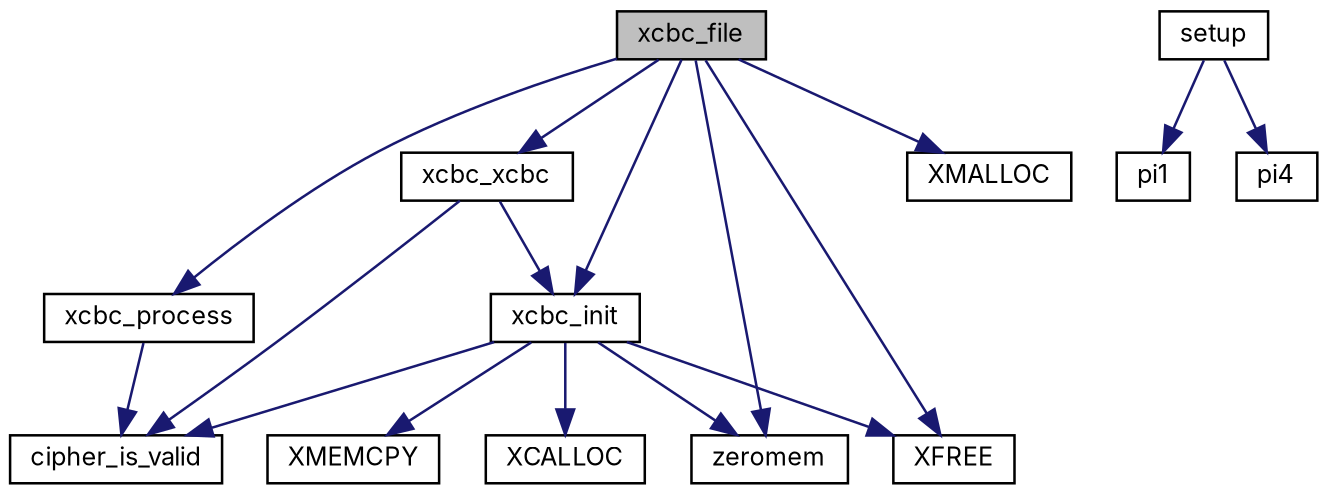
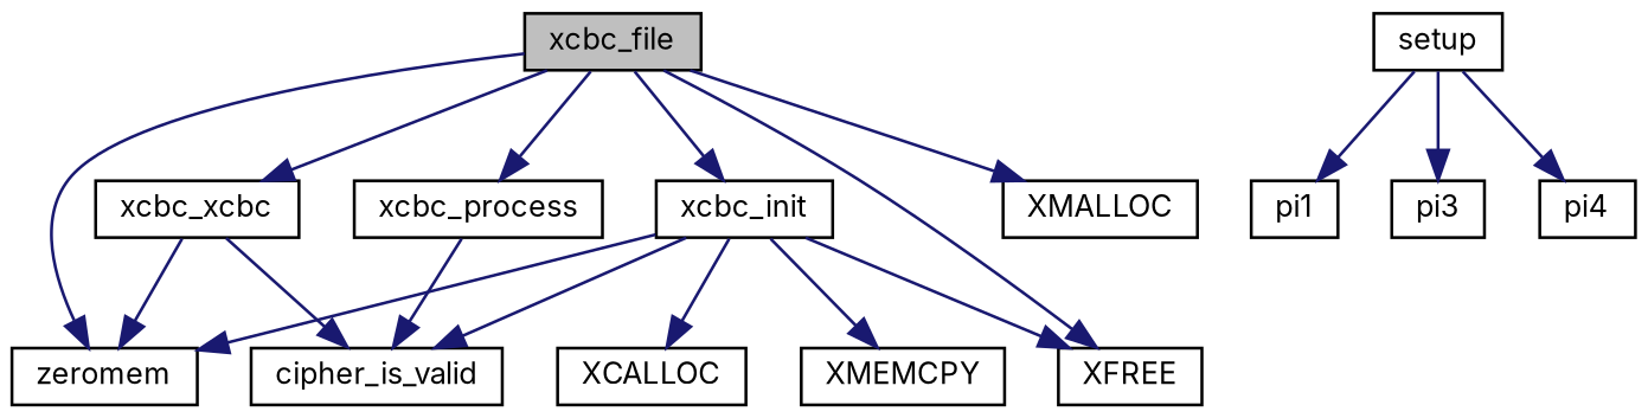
  digraph {
    fontname=Inter
    rankdir=TB
    node [color=black fillcolor=white fontname=Inter fontsize=10 shape=record style=filled]
    edge [color=midnightblue fontname=Inter fontsize=10 labelfontname=Helvetica labelfontsize=10 style=solid]
    n1 [fillcolor=grey75 fontcolor=black height=0.2 label=xcbc_file width=0.4]
    n2 [height=0.2 label=xcbc_xcbc width=0.4]
    n3 [height=0.2 label=zeromem width=0.4]
    n4 [height=0.2 label=xcbc_init width=0.4]
    n5 [height=0.2 label=XFREE width=0.4]
    n6 [height=0.2 label=xcbc_process width=0.4]
    n7 [height=0.2 label=XMALLOC width=0.4]
    n8 [height=0.2 label=cipher_is_valid width=0.4]
    n9 [height=0.2 label=XMEMCPY width=0.4]
    n10 [height=0.2 label=XCALLOC width=0.4]
    n11 [height=0.2 label=setup width=0.4]
    n12 [height=0.2 label=pi1 width=0.4]
+   n13 [height=0.2 label=pi3 width=0.4]
    n14 [height=0.2 label=pi4 width=0.4]
    n1 -> n2
    n1 -> n3
    n1 -> n4
    n1 -> n5
    n1 -> n6
    n1 -> n7
-   n2 -> n4
+   n2 -> n3
    n2 -> n8
    n4 -> n3
    n4 -> n5
    n4 -> n8
    n4 -> n9
    n4 -> n10
    n6 -> n8
    n11 -> n12
+   n11 -> n13
    n11 -> n14
  }
